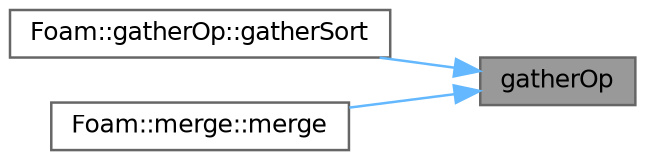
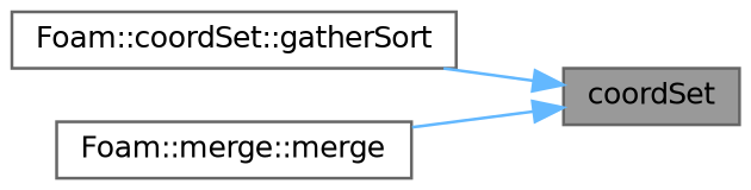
  digraph {
    rankdir=RL
    node [color=grey40 fillcolor=white fontname=Helvetica fontsize=10 shape=box style=filled]
    edge [color=steelblue1 dir=back fontname=Helvetica fontsize=10 labelfontname=Helvetica labelfontsize=10 style=solid]
-   n1 [color=gray40 fillcolor=grey60 fontcolor=black height=0.2 label=gatherOp width=0.4]
-   n2 [height=0.2 label="Foam::gatherOp::gatherSort" width=0.4]
+   n1 [color=gray40 fillcolor=grey60 fontcolor=black height=0.2 label=coordSet width=0.4]
+   n2 [height=0.2 label="Foam::coordSet::gatherSort" width=0.4]
    n3 [height=0.2 label="Foam::merge::merge" width=0.4]
    n1 -> n2
    n1 -> n3
  }
